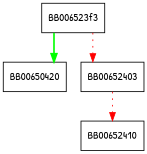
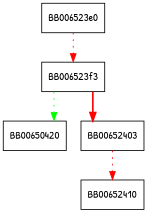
  digraph {
    fontname="Patrick Hand"
    splines=ortho
    node [fontname="Patrick Hand" shape=box]
    edge [color=red fontname="Patrick Hand" style=dotted]
+   BB006523e0
    BB006523f3
    n3 [label=BB00650420]
    BB00652403
    BB00652410
-   BB006523f3 -> n3 [color=green style=bold]
-   BB006523f3 -> BB00652403
+   BB006523e0 -> BB006523f3
+   BB006523f3 -> n3 [color=green]
+   BB006523f3 -> BB00652403 [style=bold]
    BB00652403 -> BB00652410
  }
